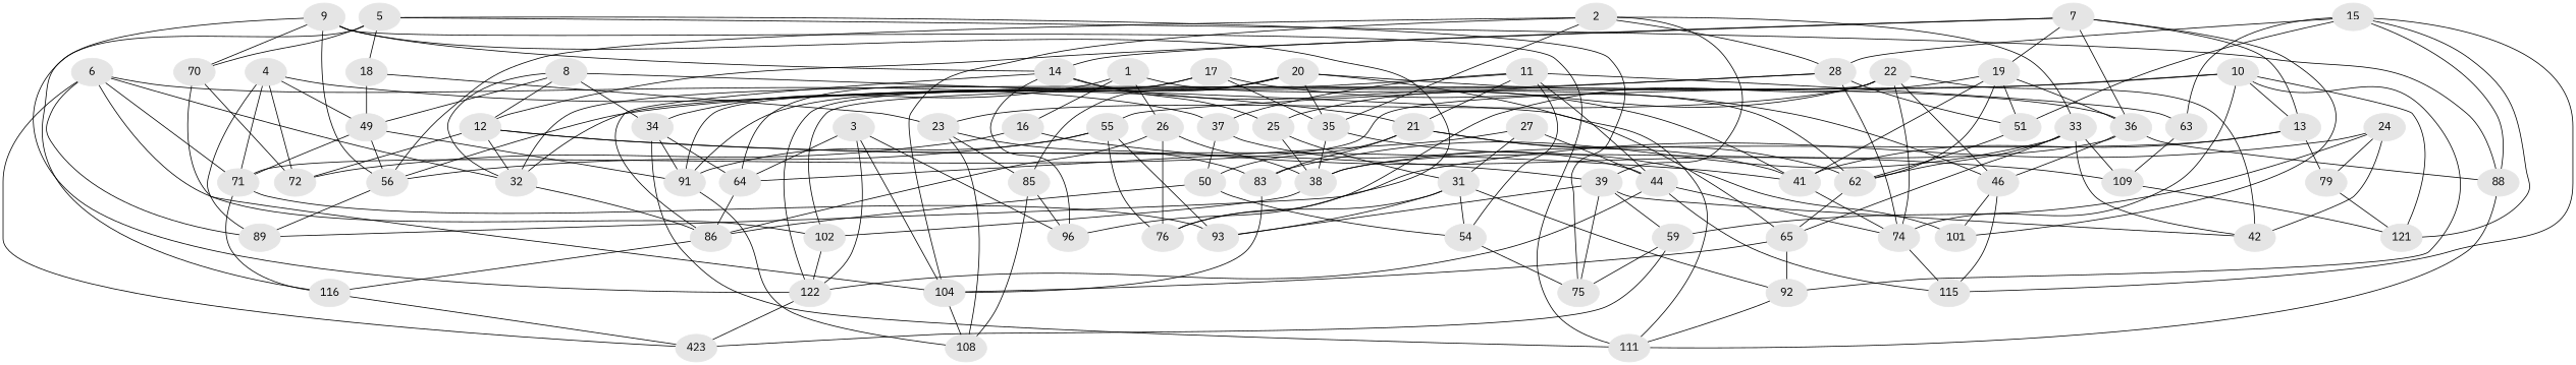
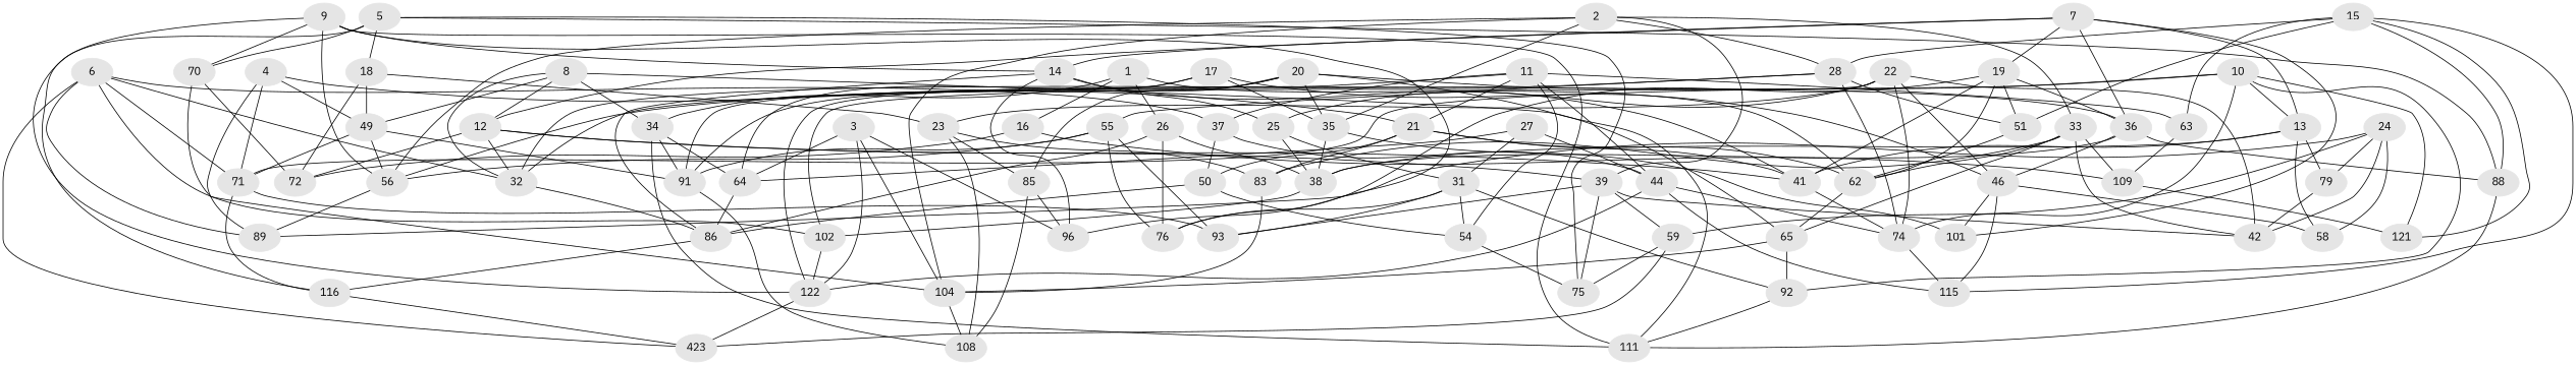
  graph {
    fontname="IBM Plex Sans"
    node [color=gray90 fontname="IBM Plex Sans" style=filled]
    edge [fontname="IBM Plex Sans"]
    1
    16
    26
    34 [super="+67"]
    62 [super="+117"]
    72
    109
    76
    38 [super="+69"]
    86 [super="+110"]
    64 [super="+68"]
    111 [super="+120"]
    91 [super="+97"]
    65 [super="+113"]
    2 [super="+95"]
    28 [super="+90"]
    33 [super="+73"]
    35 [super="+40"]
    39 [super="+119"]
    56 [super="+57"]
    104 [super="+114"]
    32 [super="+81"]
    74 [super="+118"]
    51
    55
    83
    42
    101
    75
    59
    93
    89
    108
    3
    96
    122 [super="+124"]
    n37 [label=423]
    21 [super="+87"]
    41 [super="+61"]
    50
    4
    49 [super="+103"]
    71 [super="+80"]
    116
    5 [super="+48"]
    18
    70
    88
    23 [super="+53"]
    6 [super="+112"]
    37
    102
    44 [super="+78"]
    7 [super="+66"]
    12 [super="+30"]
    13 [super="+84"]
    14 [super="+107"]
    19 [super="+43"]
    36 [super="+52"]
+   58
    79
    25
    46 [super="+94"]
    8 [super="+29"]
    92
    9 [super="+47"]
    10 [super="+77"]
    121
    115
    11 [super="+105"]
    54
    63 [super="+106"]
    31 [super="+99"]
    15 [super="+98"]
    17
    85
    20 [super="+45"]
    22 [super="+100"]
    24 [super="+82"]
    27
    1 -- 16
    1 -- 26
    1 -- 34
    1 -- 62
    16 -- 72
    16 -- 109
    26 -- 76
    26 -- 38
    26 -- 86
    34 -- 64
    34 -- 111 [weight=2]
    34 -- 91
    62 -- 65
    109 -- 121
    38 -- 102
    86 -- 116
    64 -- 86
    91 -- 108
    65 -- 104
    65 -- 92
    2 -- 28
    2 -- 33
    2 -- 35
    2 -- 39
    2 -- 56
    2 -- 104
    28 -- 32
    28 -- 74
    28 -- 51
    28 -- 55
    33 -- 62
    33 -- 109
    33 -- 65
    33 -- 83
    33 -- 42
    35 -- 38
    35 -- 101
    39 -- 42
    39 -- 75
    39 -- 59
    39 -- 93
    56 -- 89
    104 -- 108
    32 -- 86
    74 -- 115
    51 -- 62
    55 -- 76
    55 -- 91
    55 -- 56
    55 -- 93
    83 -- 104
    59 -- 75
    59 -- n37
    3 -- 64
    3 -- 104
    3 -- 96
    3 -- 122
    122 -- n37
    21 -- 62
    21 -- 83
    21 -- 41
    21 -- 50
    41 -- 74
    50 -- 86
    50 -- 54
    4 -- 89
    4 -- 21
    4 -- 49
    4 -- 71
    49 -- 91
    49 -- 56
    49 -- 71
    71 -- 93
    71 -- 116
    116 -- n37
    5 -- 75
    5 -- 116
    5 -- 18
    5 -- 70
    5 -- 88
-   4 -- 72
+   18 -- 72
    18 -- 49
    18 -- 23
    70 -- 72
    70 -- 104
    88 -- 111
    23 -- 83
    23 -- 108
    23 -- 85
    6 -- 32
    6 -- 89
    6 -- n37
    6 -- 71
    6 -- 37
    6 -- 102
    37 -- 50
    37 -- 44
    102 -- 122
    44 -- 74
    44 -- 122
    44 -- 115
    7 -- 101
    7 -- 12
    7 -- 13
    7 -- 14
    7 -- 19
    7 -- 36
    12 -- 72
    12 -- 39
    12 -- 32
    12 -- 41
    13 -- 38
    13 -- 41
+   13 -- 58
    13 -- 79
    14 -- 86
    14 -- 96
    14 -- 41
    14 -- 25
    19 -- 62
    19 -- 51
    19 -- 96
    19 -- 41
    19 -- 36
    36 -- 38
    36 -- 88
    36 -- 46
-   79 -- 121
+   79 -- 42
    25 -- 38
    25 -- 31
    46 -- 101
+   46 -- 58
    46 -- 115
    8 -- 34
    8 -- 65 [weight=2]
    8 -- 32
    8 -- 49
    8 -- 12
    92 -- 111
    9 -- 76
    9 -- 111
    9 -- 56
    9 -- 122
    9 -- 70
    9 -- 14
    10 -- 56
    10 -- 74
    10 -- 71
    10 -- 13
    10 -- 92
    10 -- 121
    11 -- 32
    11 -- 21
    11 -- 37
    11 -- 44
    11 -- 54
    11 -- 63
    54 -- 75
    63 -- 109
    31 -- 76
    31 -- 93
    31 -- 92
    31 -- 54
    15 -- 28
    15 -- 51
    15 -- 88
    15 -- 121
    15 -- 115
    15 -- 63
    17 -- 64
    17 -- 91
    17 -- 35
    17 -- 46
    85 -- 108
    85 -- 96
    20 -- 111
    20 -- 91
    20 -- 35
    20 -- 122
    20 -- 36
    20 -- 85
    22 -- 74
    22 -- 42
    22 -- 23
    22 -- 102
    22 -- 25
    22 -- 46
    24 -- 42
    24 -- 59
    24 -- 89
+   24 -- 58 [weight=2]
    24 -- 79
    27 -- 64
    27 -- 44
    27 -- 31
  }
